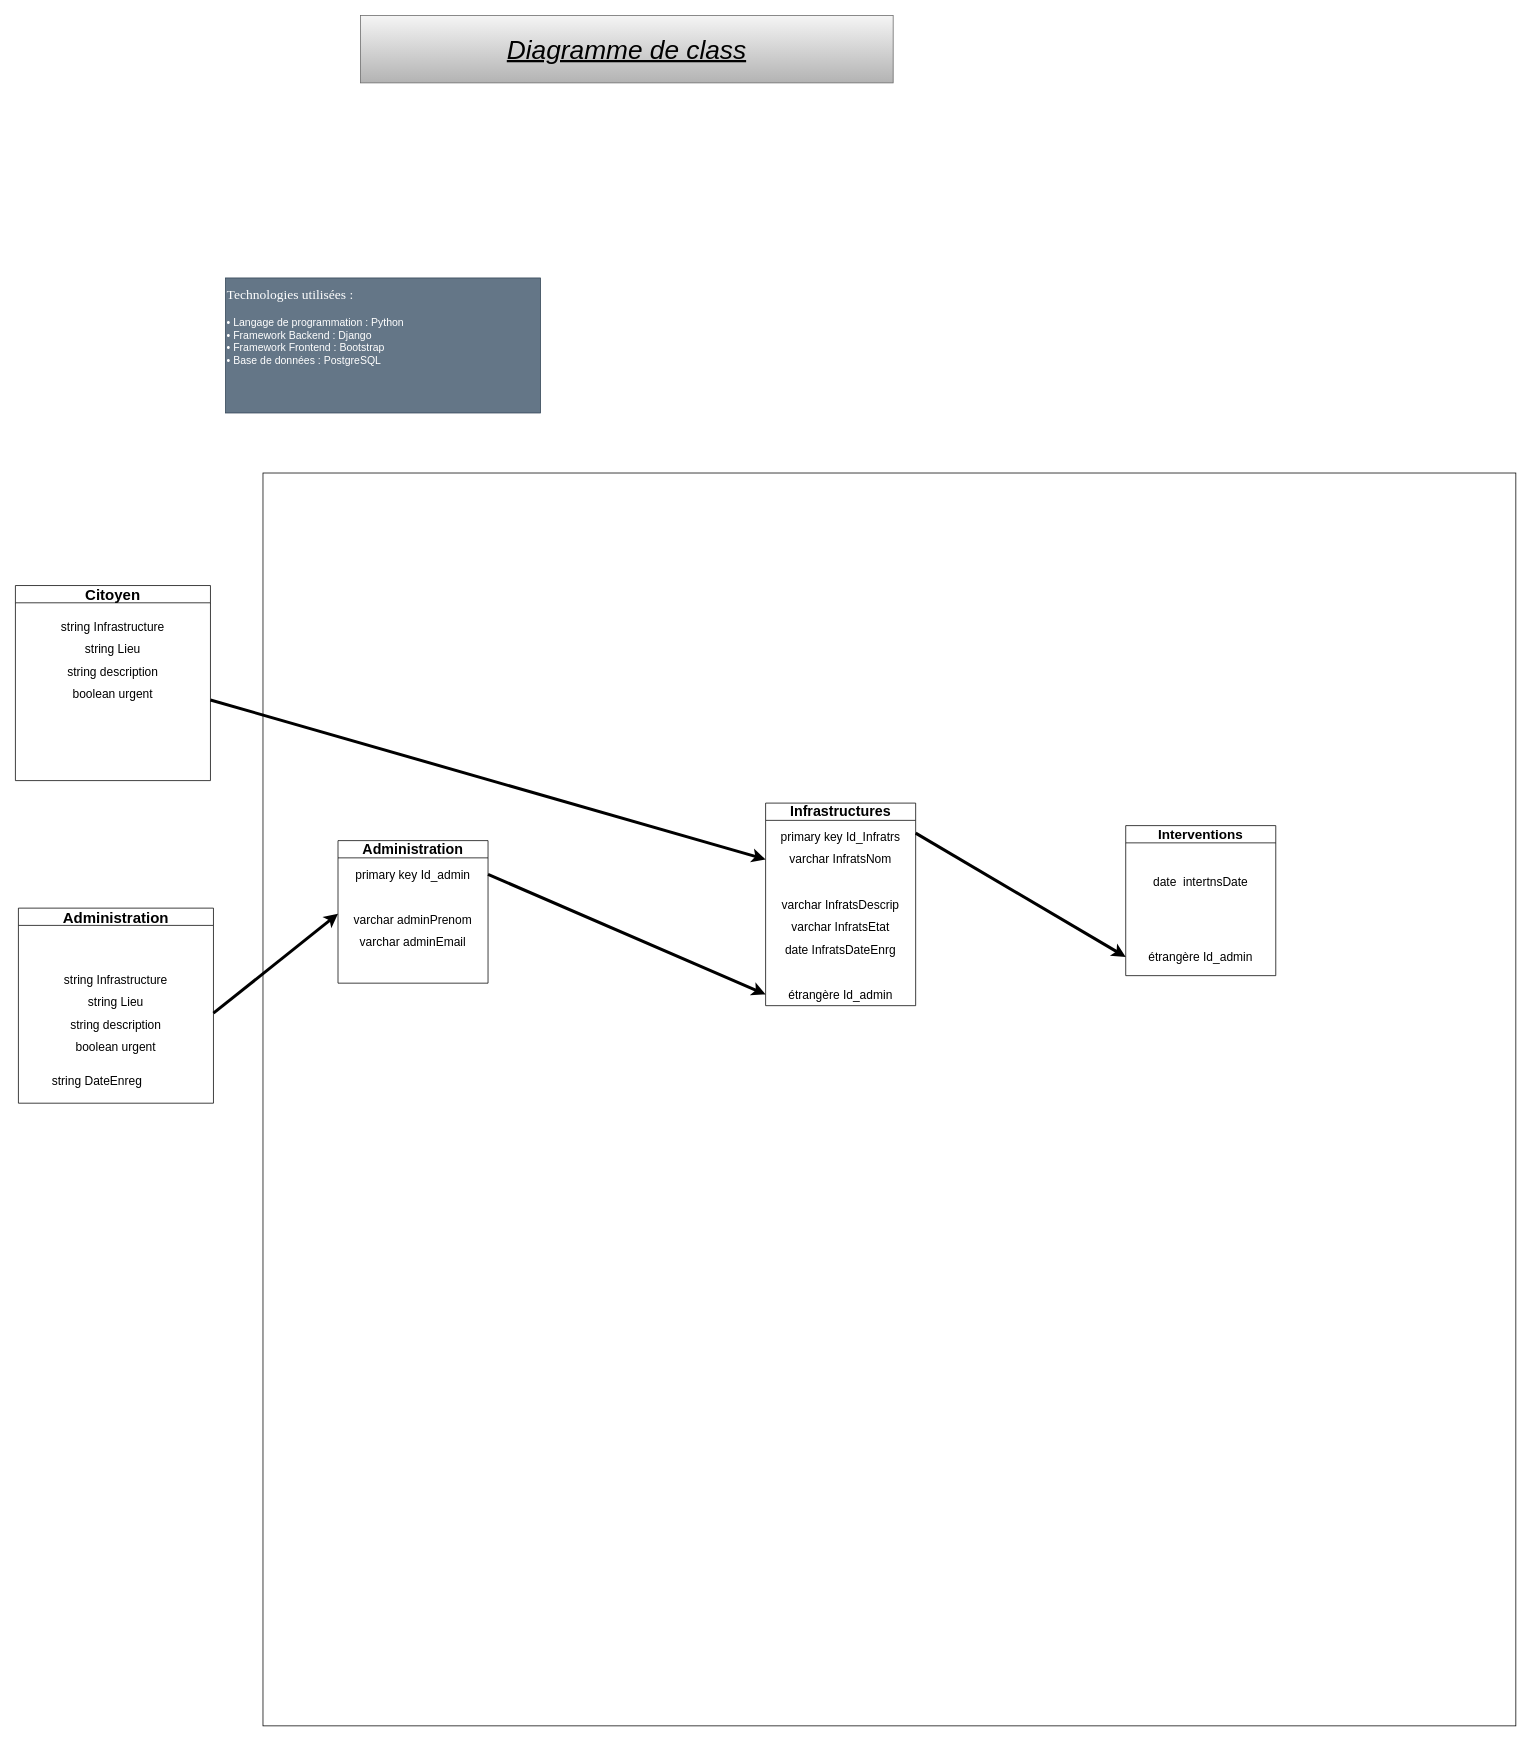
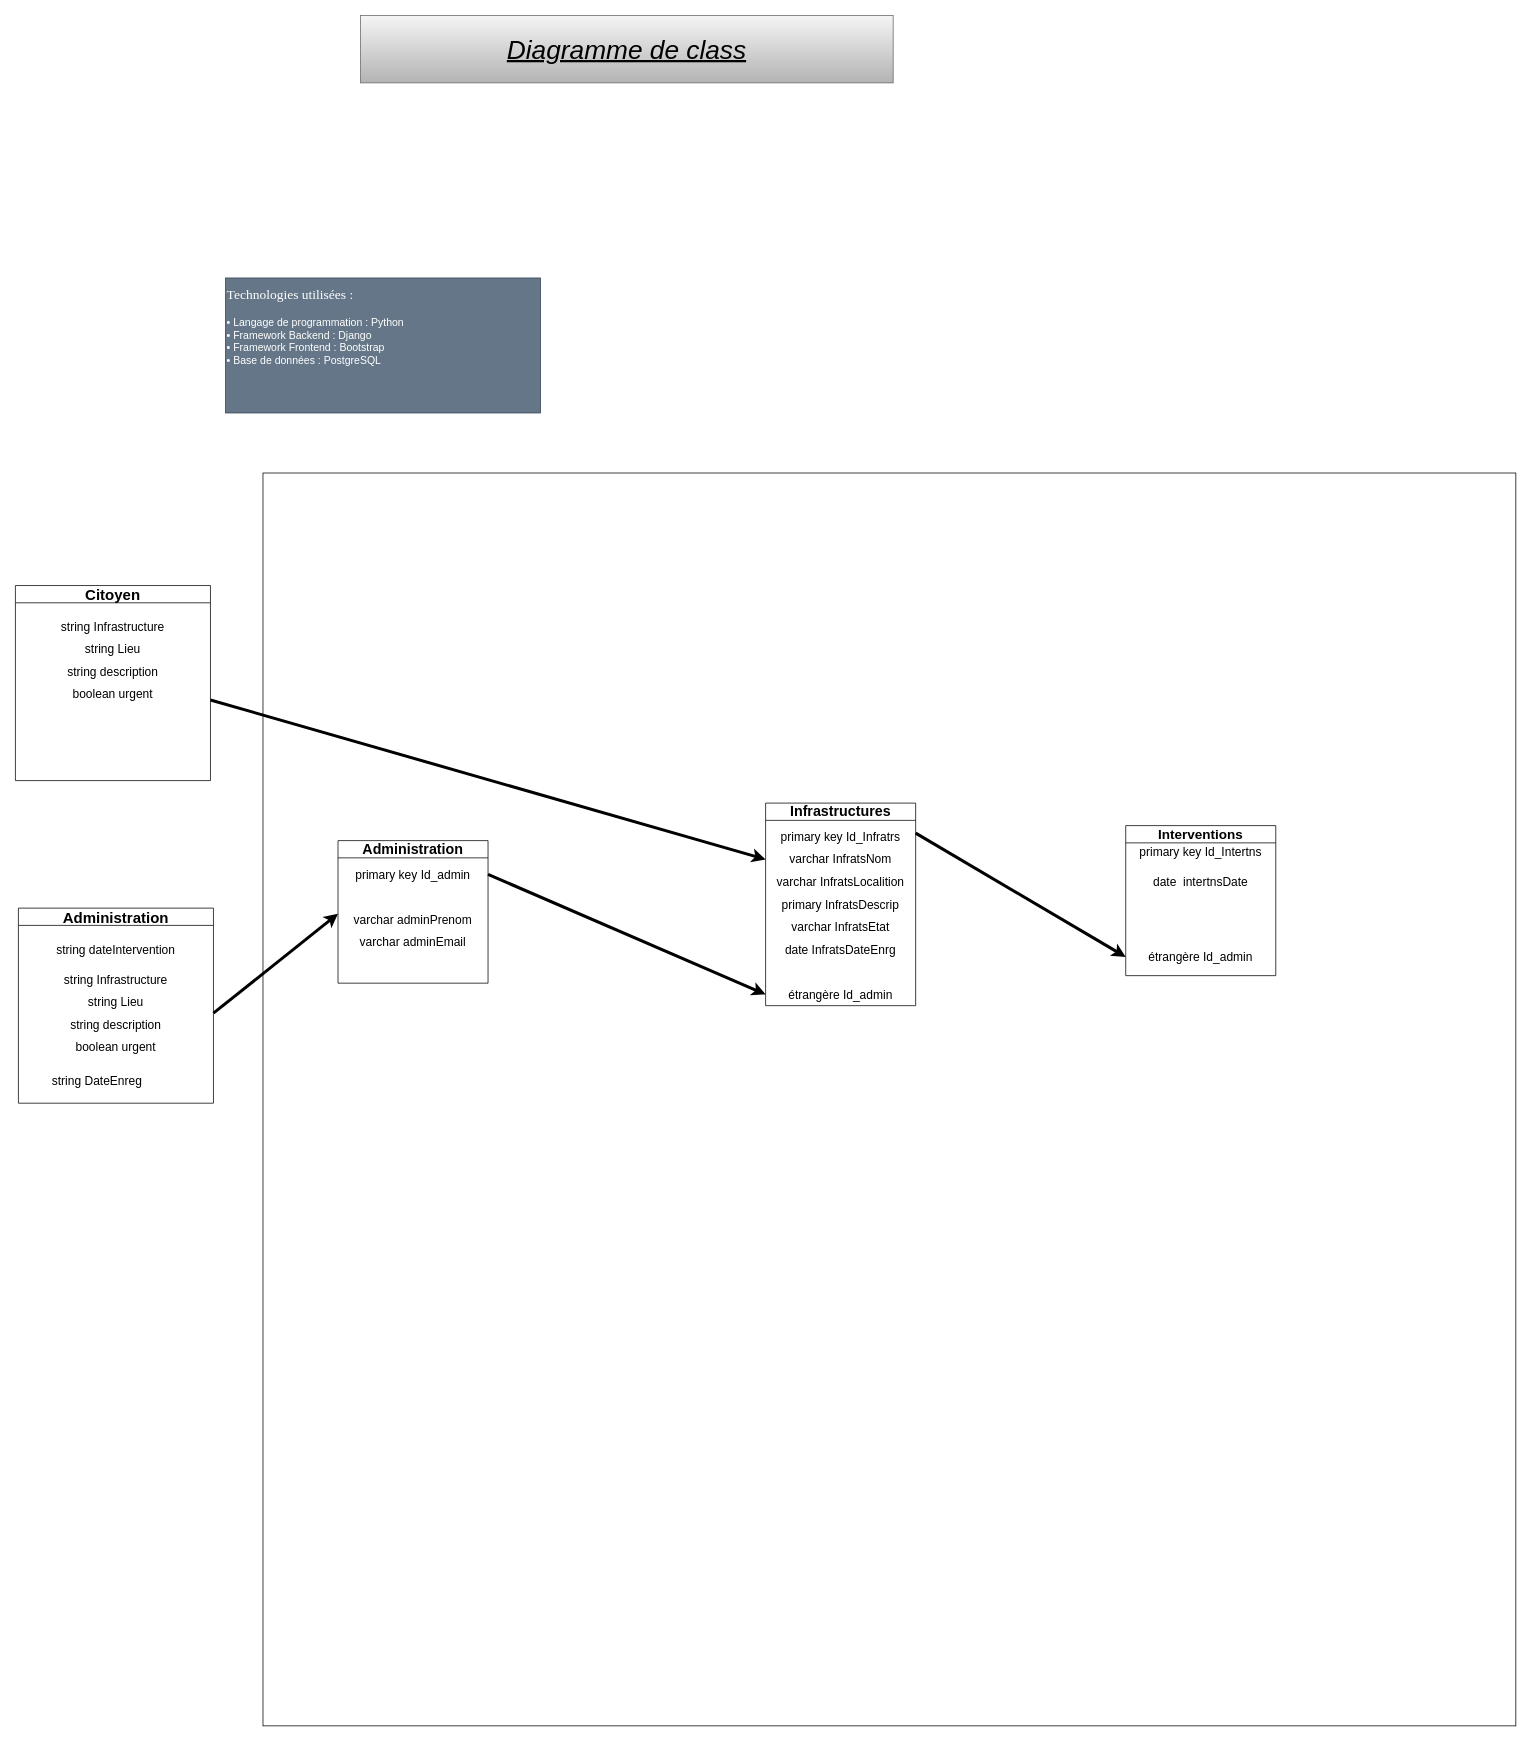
  <mxCell id="0" />
  <mxCell id="1" parent="0" />
  <mxCell id="2" value="&lt;h1 style=&quot;margin-top: 0px;&quot;&gt;&lt;span style=&quot;font-weight: 400;&quot;&gt;&lt;font face=&quot;Georgia&quot; style=&quot;font-size: 18px;&quot;&gt;Technologies utilisées :&lt;/font&gt;&lt;/span&gt;&lt;br&gt;&lt;/h1&gt;&lt;p&gt;&lt;font style=&quot;font-size: 14px;&quot;&gt;• Langage de programmation : Python&lt;br&gt;• Framework Backend : Django&lt;br&gt;• Framework Frontend : Bootstrap&lt;br&gt;• Base de données : PostgreSQL&lt;/font&gt;&lt;br&gt;&lt;/p&gt;" style="text;html=1;whiteSpace=wrap;overflow=hidden;rounded=0;fillColor=#647687;strokeColor=#314354;fontColor=#ffffff;" parent="1" vertex="1"><mxGeometry x="300" y="370" width="420" height="180" as="geometry" /></mxCell>
  <mxCell id="3" value="&lt;font style=&quot;font-size: 20px;&quot;&gt;Administration&lt;/font&gt;" style="swimlane;whiteSpace=wrap;html=1;" parent="1" vertex="1"><mxGeometry x="24" y="1210" width="260" height="260" as="geometry" /></mxCell>
+ <mxCell id="4" value="&lt;span style=&quot;font-size: 16px;&quot;&gt;string dateIntervention&lt;/span&gt;" style="text;html=1;align=center;verticalAlign=middle;whiteSpace=wrap;rounded=0;" parent="3" vertex="1"><mxGeometry y="40" width="260" height="30" as="geometry" /></mxCell>
  <mxCell id="5" value="&lt;span style=&quot;font-size: 16px;&quot;&gt;string Infrastructure&lt;/span&gt;" style="text;html=1;align=center;verticalAlign=middle;whiteSpace=wrap;rounded=0;" parent="3" vertex="1"><mxGeometry y="80" width="260" height="30" as="geometry" /></mxCell>
  <mxCell id="6" value="&lt;span style=&quot;font-size: 16px;&quot;&gt;string Lieu&lt;/span&gt;" style="text;html=1;align=center;verticalAlign=middle;whiteSpace=wrap;rounded=0;" parent="3" vertex="1"><mxGeometry y="110" width="260" height="30" as="geometry" /></mxCell>
  <mxCell id="7" value="&lt;span style=&quot;font-size: 16px;&quot;&gt;string description&lt;/span&gt;" style="text;html=1;align=center;verticalAlign=middle;whiteSpace=wrap;rounded=0;" parent="3" vertex="1"><mxGeometry y="140" width="260" height="30" as="geometry" /></mxCell>
  <mxCell id="8" value="&lt;span style=&quot;font-size: 16px;&quot;&gt;boolean urgent&lt;/span&gt;" style="text;html=1;align=center;verticalAlign=middle;whiteSpace=wrap;rounded=0;" parent="3" vertex="1"><mxGeometry y="170" width="260" height="30" as="geometry" /></mxCell>
  <mxCell id="9" value="&lt;span style=&quot;font-size: 16px;&quot;&gt;string DateEnreg&lt;/span&gt;" style="text;html=1;align=center;verticalAlign=middle;whiteSpace=wrap;rounded=0;" parent="3" vertex="1"><mxGeometry x="5" y="215" width="200" height="30" as="geometry" /></mxCell>
  <mxCell id="10" value="" style="whiteSpace=wrap;html=1;aspect=fixed;" parent="1" vertex="1"><mxGeometry x="350" y="630" width="1670" height="1670" as="geometry" /></mxCell>
  <mxCell id="11" value="&lt;font style=&quot;font-size: 20px;&quot;&gt;Citoyen&lt;/font&gt;" style="swimlane;whiteSpace=wrap;html=1;" parent="1" vertex="1"><mxGeometry x="20" y="780" width="260" height="260" as="geometry" /></mxCell>
  <mxCell id="12" value="&lt;span style=&quot;font-size: 16px;&quot;&gt;string Infrastructure&lt;/span&gt;" style="text;html=1;align=center;verticalAlign=middle;whiteSpace=wrap;rounded=0;" parent="11" vertex="1"><mxGeometry y="40" width="260" height="30" as="geometry" /></mxCell>
  <mxCell id="13" value="&lt;span style=&quot;font-size: 16px;&quot;&gt;string Lieu&lt;/span&gt;" style="text;html=1;align=center;verticalAlign=middle;whiteSpace=wrap;rounded=0;" parent="11" vertex="1"><mxGeometry y="70" width="260" height="30" as="geometry" /></mxCell>
  <mxCell id="14" value="&lt;span style=&quot;font-size: 16px;&quot;&gt;string description&lt;/span&gt;" style="text;html=1;align=center;verticalAlign=middle;whiteSpace=wrap;rounded=0;" parent="11" vertex="1"><mxGeometry y="100" width="260" height="30" as="geometry" /></mxCell>
  <mxCell id="15" value="&lt;span style=&quot;font-size: 16px;&quot;&gt;boolean urgent&lt;/span&gt;" style="text;html=1;align=center;verticalAlign=middle;whiteSpace=wrap;rounded=0;" parent="11" vertex="1"><mxGeometry y="130" width="260" height="30" as="geometry" /></mxCell>
  <mxCell id="16" value="&lt;font style=&quot;font-size: 19px;&quot;&gt;Infrastructures&lt;/font&gt;" style="swimlane;whiteSpace=wrap;html=1;" parent="1" vertex="1"><mxGeometry x="1020" y="1070" width="200" height="270" as="geometry" /></mxCell>
  <mxCell id="17" value="&lt;span style=&quot;font-size: 16px;&quot;&gt;varchar InfratsEtat&lt;/span&gt;" style="text;html=1;align=center;verticalAlign=middle;whiteSpace=wrap;rounded=0;" parent="16" vertex="1"><mxGeometry y="150" width="200" height="30" as="geometry" /></mxCell>
  <mxCell id="18" value="&lt;span style=&quot;font-size: 16px;&quot;&gt;varchar InfratsNom&lt;/span&gt;" style="text;html=1;align=center;verticalAlign=middle;whiteSpace=wrap;rounded=0;" parent="1" vertex="1"><mxGeometry x="1020" y="1130" width="200" height="30" as="geometry" /></mxCell>
- <mxCell id="20" value="&lt;span style=&quot;font-size: 16px;&quot;&gt;varchar InfratsDescrip&lt;/span&gt;" style="text;html=1;align=center;verticalAlign=middle;whiteSpace=wrap;rounded=0;" parent="1" vertex="1"><mxGeometry x="1020" y="1190" width="200" height="30" as="geometry" /></mxCell>
+ <mxCell id="19" value="&lt;span style=&quot;font-size: 16px;&quot;&gt;varchar InfratsLocalition&lt;/span&gt;" style="text;html=1;align=center;verticalAlign=middle;whiteSpace=wrap;rounded=0;" parent="1" vertex="1"><mxGeometry x="1020" y="1160" width="200" height="30" as="geometry" /></mxCell>
+ <mxCell id="20" value="&lt;span style=&quot;font-size: 16px;&quot;&gt;primary InfratsDescrip&lt;/span&gt;" style="text;html=1;align=center;verticalAlign=middle;whiteSpace=wrap;rounded=0;" parent="1" vertex="1"><mxGeometry x="1020" y="1190" width="200" height="30" as="geometry" /></mxCell>
  <mxCell id="21" value="&lt;span style=&quot;font-size: 16px;&quot;&gt;date InfratsDateEnrg&lt;/span&gt;" style="text;html=1;align=center;verticalAlign=middle;whiteSpace=wrap;rounded=0;" parent="1" vertex="1"><mxGeometry x="1020" y="1250" width="200" height="30" as="geometry" /></mxCell>
  <mxCell id="22" value="&lt;font style=&quot;font-size: 19px;&quot;&gt;Administration&lt;/font&gt;" style="swimlane;whiteSpace=wrap;html=1;" parent="1" vertex="1"><mxGeometry x="450" y="1120" width="200" height="190" as="geometry" /></mxCell>
  <mxCell id="23" value="&lt;span style=&quot;font-size: 16px;&quot;&gt;primary key&amp;nbsp;&lt;/span&gt;&lt;span style=&quot;font-size: 16px;&quot;&gt;Id_admin&lt;/span&gt;" style="text;html=1;align=center;verticalAlign=middle;whiteSpace=wrap;rounded=0;" parent="22" vertex="1"><mxGeometry y="30" width="200" height="30" as="geometry" /></mxCell>
  <mxCell id="24" value="&lt;span style=&quot;font-size: 16px;&quot;&gt;varchar adminPrenom&lt;/span&gt;" style="text;html=1;align=center;verticalAlign=middle;whiteSpace=wrap;rounded=0;" parent="22" vertex="1"><mxGeometry y="90" width="200" height="30" as="geometry" /></mxCell>
  <mxCell id="25" value="&lt;span style=&quot;font-size: 16px;&quot;&gt;varchar adminEmail&lt;/span&gt;" style="text;html=1;align=center;verticalAlign=middle;whiteSpace=wrap;rounded=0;" parent="22" vertex="1"><mxGeometry y="120" width="200" height="30" as="geometry" /></mxCell>
  <mxCell id="26" value="&lt;span style=&quot;font-size: 16px;&quot;&gt;étrangère Id_admin&lt;/span&gt;" style="text;html=1;align=center;verticalAlign=middle;whiteSpace=wrap;rounded=0;" parent="1" vertex="1"><mxGeometry x="1020" y="1310" width="200" height="30" as="geometry" /></mxCell>
  <mxCell id="27" value="&lt;font style=&quot;font-size: 18px;&quot;&gt;Interventions&lt;/font&gt;" style="swimlane;whiteSpace=wrap;html=1;" parent="1" vertex="1"><mxGeometry x="1500" y="1100" width="200" height="200" as="geometry" /></mxCell>
+ <mxCell id="28" value="&lt;span style=&quot;font-size: 16px;&quot;&gt;primary key Id_Intertns&lt;/span&gt;" style="text;html=1;align=center;verticalAlign=middle;whiteSpace=wrap;rounded=0;" parent="27" vertex="1"><mxGeometry y="20" width="200" height="30" as="geometry" /></mxCell>
  <mxCell id="29" value="&lt;span style=&quot;font-size: 16px;&quot;&gt;date&amp;nbsp; intertnsDate&lt;/span&gt;" style="text;html=1;align=center;verticalAlign=middle;whiteSpace=wrap;rounded=0;" parent="27" vertex="1"><mxGeometry y="60" width="200" height="30" as="geometry" /></mxCell>
  <mxCell id="30" value="&lt;span style=&quot;font-size: 16px;&quot;&gt;primary key&amp;nbsp;&lt;/span&gt;&lt;span style=&quot;font-size: 16px;&quot;&gt;Id_Infratrs&lt;/span&gt;" style="text;html=1;align=center;verticalAlign=middle;whiteSpace=wrap;rounded=0;" parent="1" vertex="1"><mxGeometry x="1020" y="1100" width="200" height="30" as="geometry" /></mxCell>
  <mxCell id="31" value="&lt;span style=&quot;font-size: 16px;&quot;&gt;étrangère Id_admin&lt;/span&gt;" style="text;html=1;align=center;verticalAlign=middle;whiteSpace=wrap;rounded=0;" parent="1" vertex="1"><mxGeometry x="1500" y="1260" width="200" height="30" as="geometry" /></mxCell>
  <mxCell id="32" value="" style="endArrow=classic;html=1;rounded=0;exitX=1;exitY=0.75;exitDx=0;exitDy=0;entryX=0;entryY=0.5;entryDx=0;entryDy=0;strokeWidth=4;" parent="1" source="15" target="18" edge="1"><mxGeometry width="50" height="50" relative="1" as="geometry"><mxPoint x="530" y="1230" as="sourcePoint" /><mxPoint x="580" y="1180" as="targetPoint" /></mxGeometry></mxCell>
  <mxCell id="33" value="" style="endArrow=classic;html=1;rounded=0;exitX=1;exitY=0;exitDx=0;exitDy=0;entryX=0;entryY=0.25;entryDx=0;entryDy=0;strokeWidth=4;" parent="1" source="7" target="24" edge="1"><mxGeometry width="50" height="50" relative="1" as="geometry"><mxPoint x="530" y="1230" as="sourcePoint" /><mxPoint x="580" y="1180" as="targetPoint" /></mxGeometry></mxCell>
  <mxCell id="34" value="" style="endArrow=classic;html=1;rounded=0;exitX=1;exitY=0.5;exitDx=0;exitDy=0;entryX=0;entryY=0.5;entryDx=0;entryDy=0;strokeWidth=4;" parent="1" source="23" target="26" edge="1"><mxGeometry width="50" height="50" relative="1" as="geometry"><mxPoint x="294" y="1360" as="sourcePoint" /><mxPoint x="460" y="1228" as="targetPoint" /></mxGeometry></mxCell>
  <mxCell id="35" value="" style="endArrow=classic;html=1;rounded=0;exitX=1;exitY=0.5;exitDx=0;exitDy=0;entryX=0;entryY=0.5;entryDx=0;entryDy=0;strokeWidth=4;" parent="1" target="31" edge="1"><mxGeometry width="50" height="50" relative="1" as="geometry"><mxPoint x="1220" y="1110" as="sourcePoint" /><mxPoint x="1590" y="1270" as="targetPoint" /></mxGeometry></mxCell>
  <mxCell id="36" value="&lt;font style=&quot;font-size: 35px;&quot;&gt;&lt;u&gt;&lt;i&gt;Diagramme de class&lt;/i&gt;&lt;/u&gt;&lt;/font&gt;" style="text;html=1;align=center;verticalAlign=middle;whiteSpace=wrap;rounded=0;fillColor=#f5f5f5;gradientColor=#b3b3b3;strokeColor=#666666;" parent="1" vertex="1"><mxGeometry x="480" y="20" width="710" height="90" as="geometry" /></mxCell>
